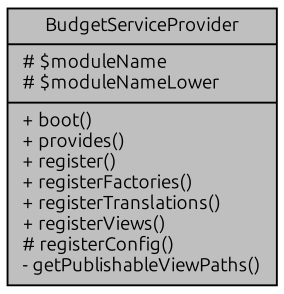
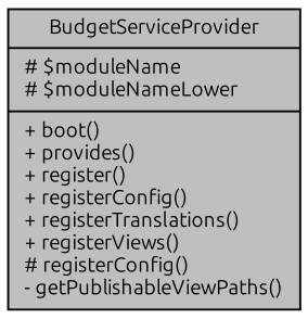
  digraph {
    fontname=Ubuntu
-   n1 [color=black fillcolor=grey75 fontcolor=black fontname=Ubuntu fontsize=10 height=0.2 label="{BudgetServiceProvider\n|# $moduleName\l# $moduleNameLower\l|+ boot()\l+ provides()\l+ register()\l+ registerFactories()\l+ registerTranslations()\l+ registerViews()\l# registerConfig()\l- getPublishableViewPaths()\l}" shape=record style=filled width=0.4]
+   n1 [color=black fillcolor=grey75 fontcolor=black fontname=Ubuntu fontsize=10 height=0.2 label="{BudgetServiceProvider\n|# $moduleName\l# $moduleNameLower\l|+ boot()\l+ provides()\l+ register()\l+ registerConfig()\l+ registerTranslations()\l+ registerViews()\l# registerConfig()\l- getPublishableViewPaths()\l}" shape=record style=filled width=0.4]
  }
